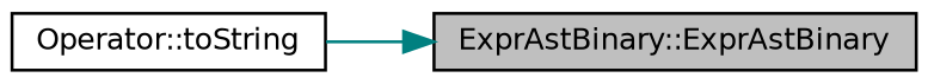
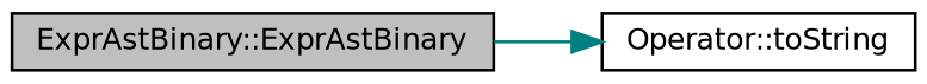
  digraph {
    rankdir=LR
    node [color=black fontname=Helvetica fontsize=10 shape=record style=filled]
    n1 [fillcolor=grey75 fontcolor=black height=0.2 label="ExprAstBinary::ExprAstBinary" width=0.4]
    n2 [fillcolor=white height=0.2 label="Operator::toString" width=0.4]
-   n2 -> n1 [color=teal fontname=Helvetica fontsize=10 labelfontname=Helvetica labelfontsize=10 style=solid]
+   n1 -> n2 [color=teal fontname=Helvetica fontsize=10 labelfontname=Helvetica labelfontsize=10 style=solid]
  }
